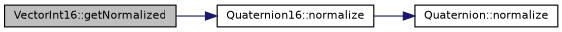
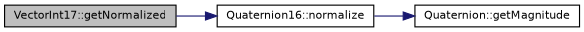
  digraph {
    rankdir=LR
    node [color=black fillcolor=white fontname=Helvetica fontsize=10 shape=record style=filled]
    edge [color=midnightblue fontname=Helvetica fontsize=10 labelfontname=Helvetica labelfontsize=10 style=solid]
-   n1 [fillcolor=grey75 fontcolor=black height=0.2 label="VectorInt16::getNormalized" width=0.4]
+   n1 [fillcolor=grey75 fontcolor=black height=0.2 label="VectorInt17::getNormalized" width=0.4]
    n2 [height=0.2 label="Quaternion16::normalize" width=0.4]
-   n3 [height=0.2 label="Quaternion::normalize" width=0.4]
+   n3 [height=0.2 label="Quaternion::getMagnitude" width=0.4]
    n1 -> n2
    n2 -> n3
  }
